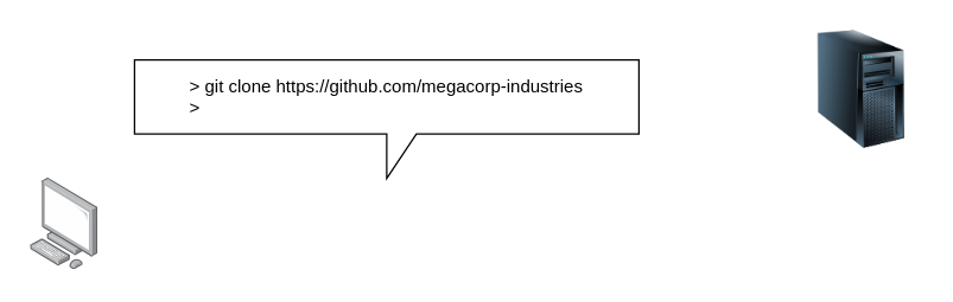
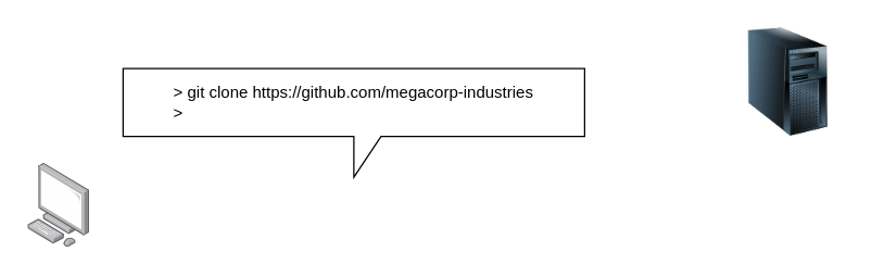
  <mxCell id="0" />
  <mxCell id="1" parent="0" />
  <mxCell id="2" value="" style="image;points=[];aspect=fixed;html=1;align=center;shadow=0;dashed=0;image=img/lib/allied_telesis/computer_and_terminals/Personal_Computer.svg;" vertex="1" parent="1"><mxGeometry x="20" y="120" width="45.6" height="61.8" as="geometry" /></mxCell>
  <mxCell id="3" value="" style="image;html=1;image=img/lib/clip_art/computers/Server_Tower_128x128.png" vertex="1" parent="1"><mxGeometry x="540" y="20" width="80" height="80" as="geometry" /></mxCell>
- <mxCell id="4" value="&lt;div&gt;&amp;gt; git clone https://github.com/megacorp-industries&lt;/div&gt;&lt;div align=&quot;left&quot;&gt;&amp;gt;&lt;br&gt;&lt;/div&gt;" style="shape=callout;whiteSpace=wrap;html=1;perimeter=calloutPerimeter;" vertex="1" parent="1"><mxGeometry x="90" y="40" width="340" height="80" as="geometry" /></mxCell>
+ <mxCell id="4" value="&lt;div&gt;&amp;gt; git clone https://github.com/megacorp-industries&lt;/div&gt;&lt;div align=&quot;left&quot;&gt;&amp;gt;&lt;br&gt;&lt;/div&gt;" style="shape=callout;whiteSpace=wrap;html=1;perimeter=calloutPerimeter;" vertex="1" parent="1"><mxGeometry x="90" y="50" width="340" height="80" as="geometry" /></mxCell>
